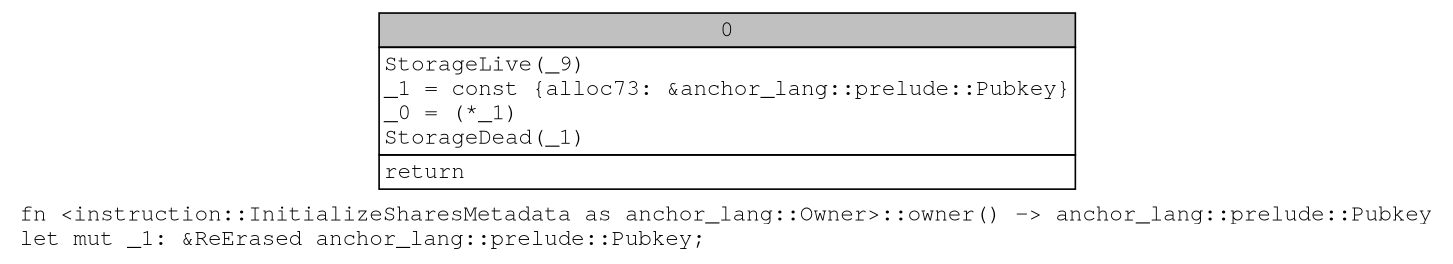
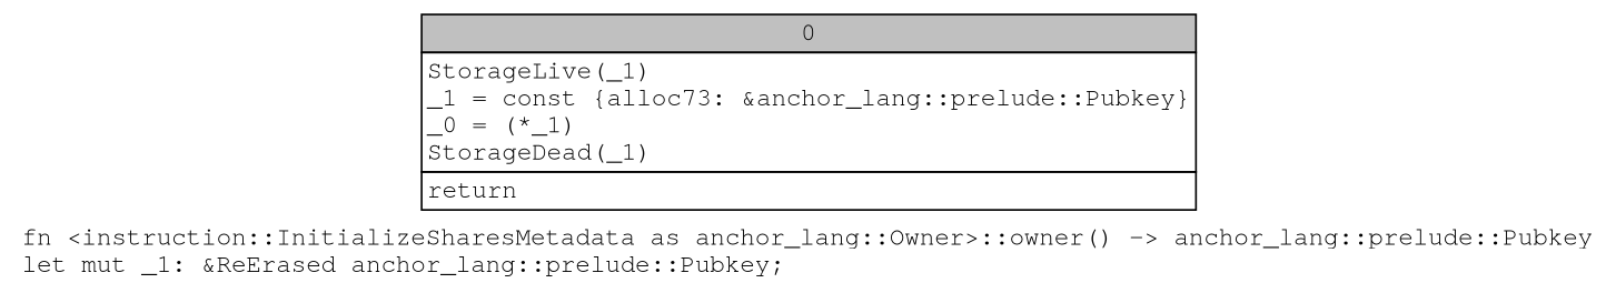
  digraph {
    fontname="Courier, monospace"
    label=<fn &lt;instruction::InitializeSharesMetadata as anchor_lang::Owner&gt;::owner() -&gt; anchor_lang::prelude::Pubkey<br align="left"/>let mut _1: &amp;ReErased anchor_lang::prelude::Pubkey;<br align="left"/>>
-   n1 [fontname="Courier, monospace" label=<<table border="0" cellborder="1" cellspacing="0"><tr><td bgcolor="gray" align="center" colspan="1">0</td></tr><tr><td align="left" balign="left">StorageLive(_9)<br/>_1 = const {alloc73: &amp;anchor_lang::prelude::Pubkey}<br/>_0 = (*_1)<br/>StorageDead(_1)<br/></td></tr><tr><td align="left">return</td></tr></table>> shape=none]
+   n1 [fontname="Courier, monospace" label=<<table border="0" cellborder="1" cellspacing="0"><tr><td bgcolor="gray" align="center" colspan="1">0</td></tr><tr><td align="left" balign="left">StorageLive(_1)<br/>_1 = const {alloc73: &amp;anchor_lang::prelude::Pubkey}<br/>_0 = (*_1)<br/>StorageDead(_1)<br/></td></tr><tr><td align="left">return</td></tr></table>> shape=none]
  }
